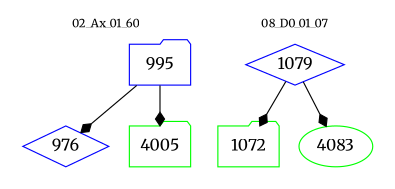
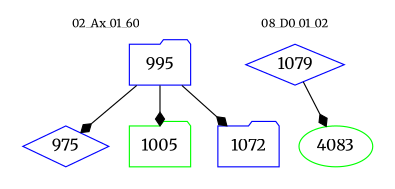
  digraph {
    fontname=Merriweather
    node [color=blue fontname=Merriweather shape=folder]
    edge [arrowhead=diamond color=black fontname=Merriweather]
    n1 [label=995]
-   n2 [label=976 shape=diamond]
-   n3 [color=green label=4005]
+   n2 [label=975 shape=diamond]
+   n3 [color=green label=1005]
    n4 [label=1079 shape=diamond]
-   n5 [color=green label=1072]
+   n5 [label=1072]
    n6 [color=green label=4083 shape=ellipse]
    subgraph cluster_1 {
      color=white
      fontsize=10
      label="02_Ax_01_60"
      n1
      n2
      n3
    }
    subgraph cluster_2 {
      color=white
      fontsize=10
-     label="08_D0_01_07"
+     label="08_D0_01_02"
      n4
      n5
      n6
    }
    n1 -> n2
    n1 -> n3
-   n4 -> n5
+   n1 -> n5
    n4 -> n6
  }
